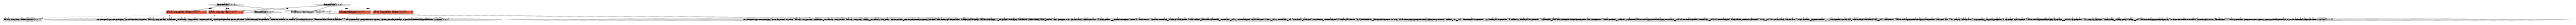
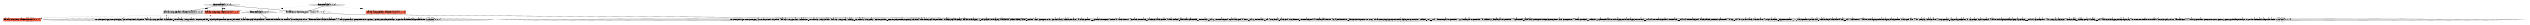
  digraph {
    node [fillcolor=tomato shape=box style=filled]
    edge [style=bold]
-   n1 [label="final Map<String,GitBranch> branches@@@2@@@['1', '0', '0']"]
+   n1 [fillcolor=lightgray label="final Map<String,GitBranch> branches@@@2@@@['1', '0', '0']"]
    n2 [label="final Map<String,GitBranch> branches@@@2@@@['0', '1', '0']"]
    n3 [fillcolor=lightgray label="fillRemoteBranches['0', '0', '1']" shape=diamond]
    n4 [fillcolor=lightgray label="new GitProgressSupport.NoOutputLogging(){@Override protected void perform(){final Map<String,GitBranch> localBranches = new HashMap<String,GitBranch>()RepositoryInfo info = RepositoryInfo.getInstance(repository)info.refresh()localBranches.putAll(info.getBranches())EventQueue.invokeLater(new Runnable(){@Override public void run(){fillRemoteBranches(branches,localBranches)}})}}.start(Git.getInstance().getRequestProcessor(repository),repository,NbBundle.getMessage(,\"MSG_PushBranchesPanel.loadingLocalBranches\"))@@@3@@@['0', '0', '1']" shape=ellipse]
-   n5 [fillcolor=lightgray label="final Map<String,String> branches@@@2@@@['0', '0', '1']"]
+   n5 [label="final Map<String,String> branches@@@2@@@['0', '0', '1']"]
    n6 [fillcolor=lightgray label="new GitProgressSupport.NoOutputLogging(){@Override protected void perform(){final Map<String,GitBranch> localBranches = new HashMap<String,GitBranch>()final Map<String,GitTag> localTags = new HashMap<String,GitTag>()RepositoryInfo info = RepositoryInfo.getInstance(repository)info.refresh()localBranches.putAll(info.getBranches())localTags.putAll(info.getTags())final List<PushMapping> l = new ArrayList<PushMapping>(branches.size())GitClient clienttry {client = getClient()}catch (GitException ex) for (GitBranch branch : localBranches.values()){if (branch.getName() == GitBranch.NO_BRANCH) {continue}if (!branch.isRemote()) {GitBranch remoteBranch = branches.get(branch.getName())boolean conflicted = falseboolean updateNeeded = remoteBranch != null && !remoteBranch.getId().equals(branch.getId())if (client != null && remoteBranch != null) {String idLocal = branch.getId()String idRemote = remoteBranch.getId()if (!idLocal.equals(idRemote)) {try {GitRevisionInfo rev = client.getCommonAncestor(new String((((edu.fdu.CPPDG.tinypdg.pe.ExpressionInfo@1d35f2e,getProgressMonitor())conflicted = rev == null || (!idRemote.equals(rev.getRevision()) && !idLocal.equals(rev.getRevision()))if (!conflicted && idLocal.equals(rev.getRevision())) {updateNeeded = false}}catch (GitException.MissingObjectException ex) catch (GitException ex) }}boolean preselected = !conflicted && updateNeededl.add(new PushMapping.PushBranchMapping(remoteBranch == null? null: remoteBranch.getName(),remoteBranch == null? null: remoteBranch.getId(),branch,conflicted,preselected,updateNeeded))}}if (cfg != null) {for (GitBranch branch : branches.values()){String branchName = cfg.getRemoteName() + \"/\" + branch.getName()GitBranch local = localBranches.get(branchName)if (local == null || !local.isRemote()) {l.add(new PushMapping.PushBranchMapping(branch.getName(),branch.getId(),false))}}}for (GitTag tag : localTags.values()){String repoTagId = tags.get(tag.getTagName())if (!tag.getTagId().equals(repoTagId)) {l.add(new PushMapping.PushTagMapping(tag,repoTagId == null? null: tag.getTagName()))}}for (String tag : tags.keySet()){GitTag localTag = localTags.get(tag)if (localTag == null) {l.add(new PushMapping.PushTagMapping(tag))}}EventQueue.invokeLater(new Runnable(){@Override public void run(){fillLocalObjects(l)}})}}.start(Git.getInstance().getRequestProcessor(repository),repository,NbBundle.getMessage(,\"MSG_PushBranchesPanel.loadingLocalBranches\"))@@@4@@@['1', '1', '0']" shape=ellipse]
    n7 [fillcolor=lightgray label="fillRemoteBranches['1', '0', '0']" shape=diamond]
    n8 [label="final Map<String,String> tags@@@2@@@['1', '1', '0']"]
    n9 [fillcolor=white label="fillLocalObjects(Collections.emptyList())@@@3@@@['1', '1', '0']" shape=ellipse]
    n10 [fillcolor=lightgray label="fillRemoteBranches['0', '1', '0']" shape=diamond]
-   n11 [label="final GitRemoteConfig cfg@@@2@@@['0', '1', '0']"]
    n3 -> n4
    n3 -> n5 [label=0 style=dotted]
    n7 -> n1 [label=true]
    n7 -> n8 [label=true]
    n7 -> n9
    n8 -> n5 [label=0 style=dashed]
    n9 -> n6
    n10 -> n2 [label=true style=dotted]
-   n10 -> n8 [label=true]
+   n10 -> n8 [label=true style=dotted]
    n10 -> n9
-   n10 -> n11 [label=true style=dotted]
  }
